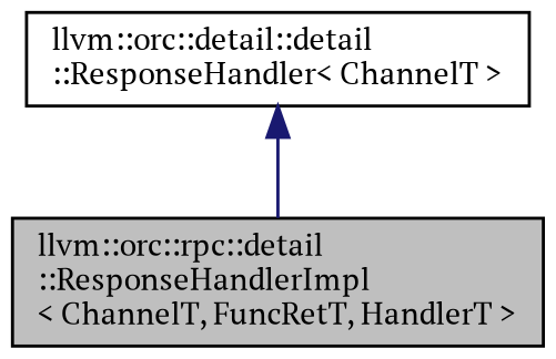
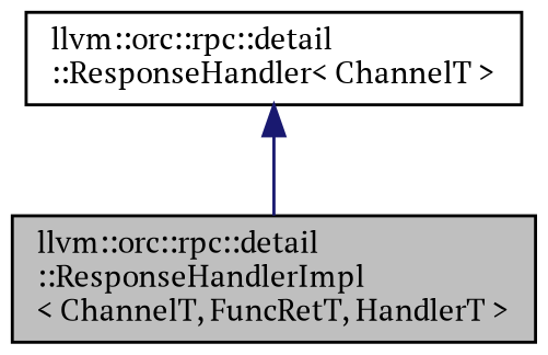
  digraph {
    fontname="PT Serif"
    node [color=black fontname="PT Serif" fontsize=10 shape=box]
    n1 [fillcolor=grey75 fontcolor=black height=0.2 label="llvm::orc::rpc::detail\l::ResponseHandlerImpl\l\< ChannelT, FuncRetT, HandlerT \>" style=filled width=0.4]
-   n2 [height=0.2 label="llvm::orc::detail::detail\l::ResponseHandler\< ChannelT \>" width=0.4]
+   n2 [height=0.2 label="llvm::orc::rpc::detail\l::ResponseHandler\< ChannelT \>" width=0.4]
    n2 -> n1 [color=midnightblue dir=back fontname="PT Serif" fontsize=10 labelfontname=Helvetica labelfontsize=10 style=solid]
  }
